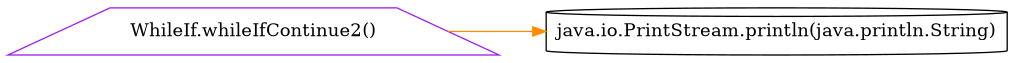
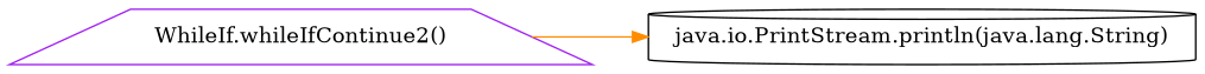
  digraph {
    rankdir=LR
    n1 [label="WhileIf.whileIfContinue2()" color=purple shape=trapezium]
-   n2 [label="java.io.PrintStream.println(java.println.String)" color=black shape=cylinder]
+   n2 [label="java.io.PrintStream.println(java.lang.String)" color=black shape=cylinder]
    n1 -> n2 [color=darkorange]
  }
